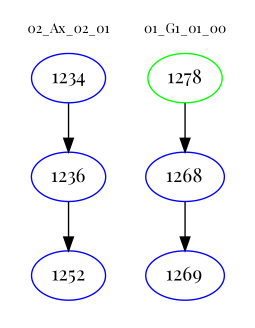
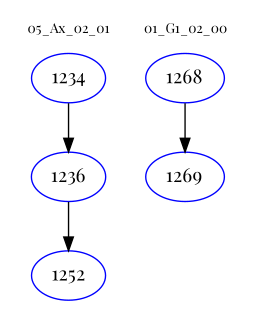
  digraph {
    fontname="Playfair Display"
    node [color=blue fontname="Playfair Display"]
    edge [color=black fontname="Playfair Display"]
    n1 [label=1234]
    n2 [label=1236]
    n3 [label=1252]
-   n4 [color=green label=1278]
    n5 [label=1268]
    n6 [label=1269]
    subgraph cluster_1 {
      color=white
      fontsize=10
-     label="02_Ax_02_01"
+     label="05_Ax_02_01"
      n1
      n2
      n3
    }
    subgraph cluster_2 {
      color=white
      fontsize=10
-     label="01_G1_01_00"
-     n4
+     label="01_G1_02_00"
      n5
      n6
    }
    n1 -> n2
    n2 -> n3
-   n4 -> n5
    n5 -> n6
  }
